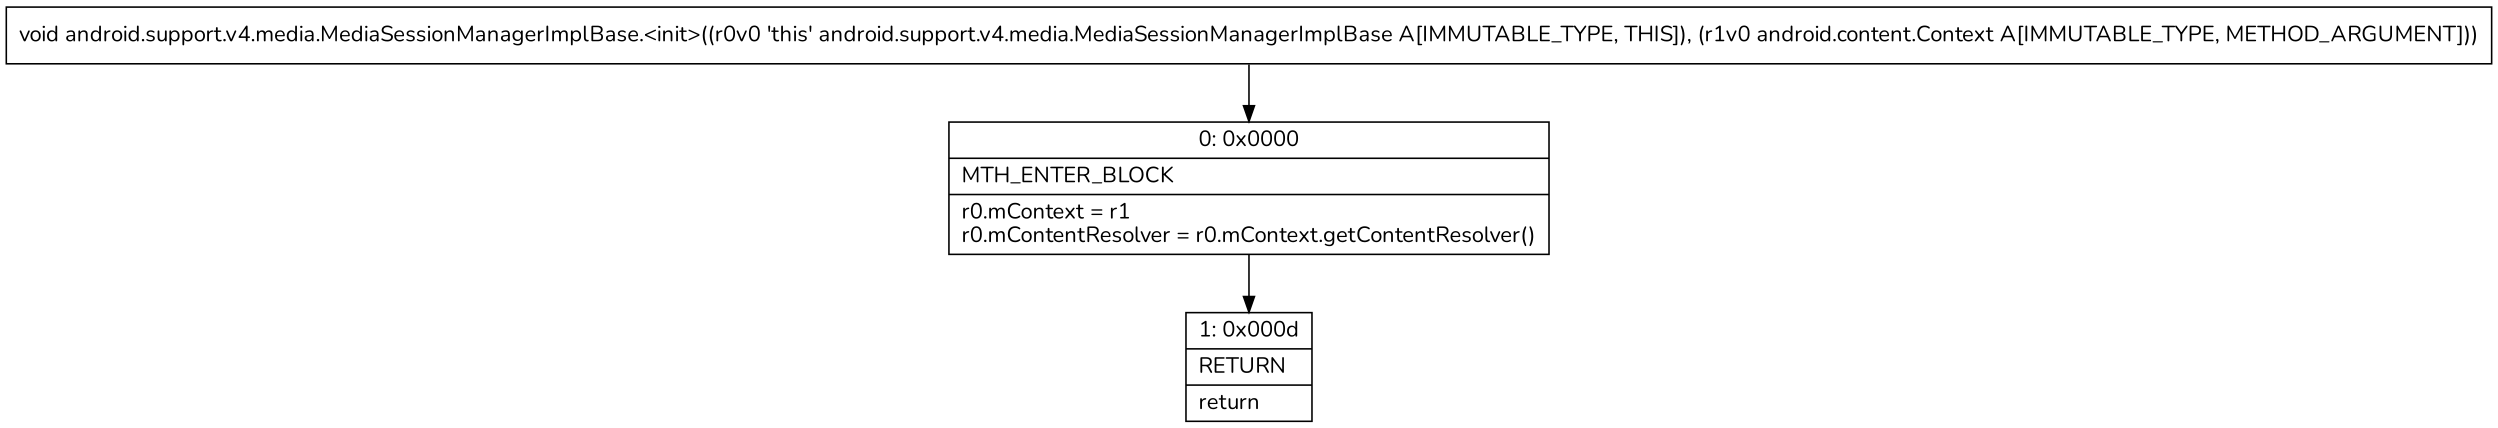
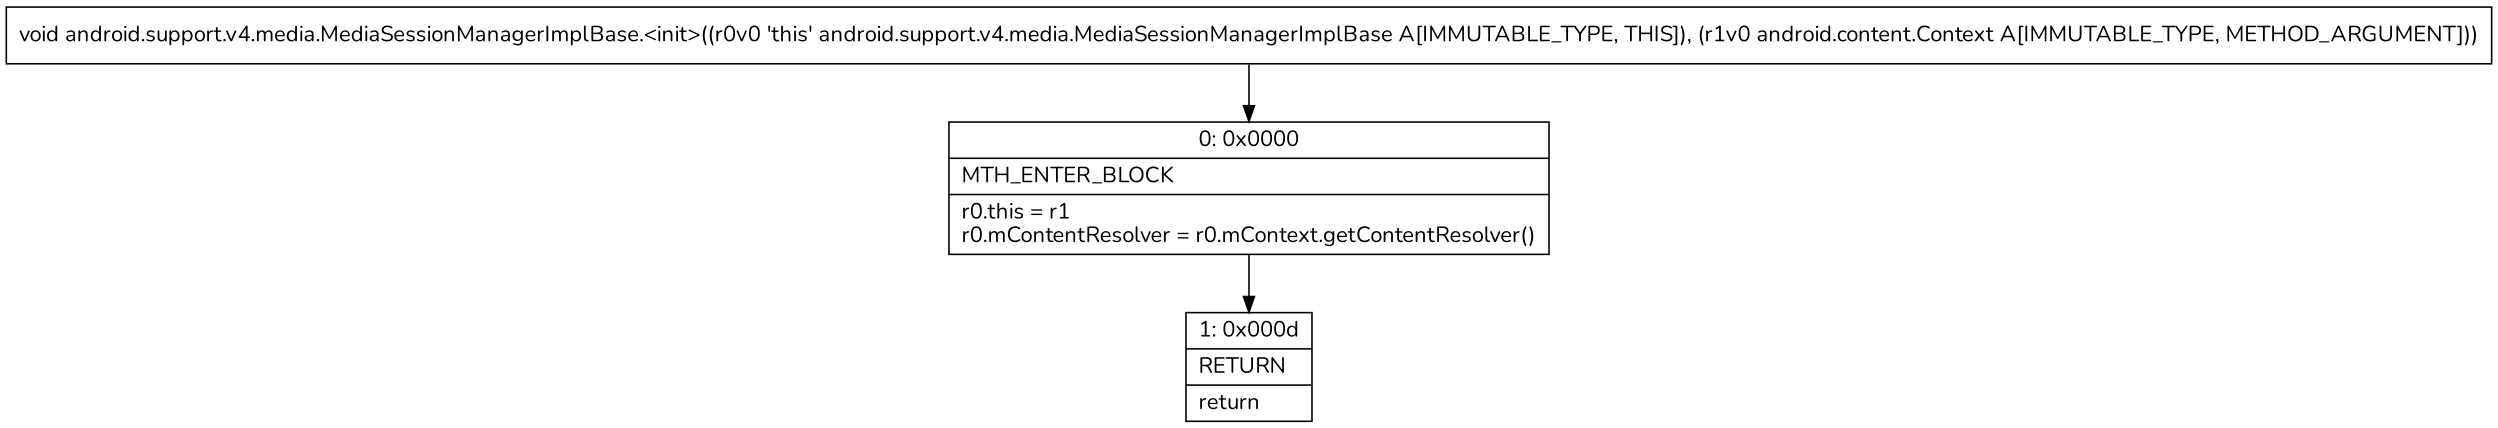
  digraph {
    fontname=Nunito
    node [shape=record fontname=Nunito]
    edge [fontname=Nunito]
-   n1 [label="{0\:\ 0x0000|MTH_ENTER_BLOCK\l|r0.mContext = r1\lr0.mContentResolver = r0.mContext.getContentResolver()\l}"]
+   n1 [label="{0\:\ 0x0000|MTH_ENTER_BLOCK\l|r0.this = r1\lr0.mContentResolver = r0.mContext.getContentResolver()\l}"]
    n2 [label="{1\:\ 0x000d|RETURN\l|return\l}"]
    n3 [label="{void android.support.v4.media.MediaSessionManagerImplBase.\<init\>((r0v0 'this' android.support.v4.media.MediaSessionManagerImplBase A[IMMUTABLE_TYPE, THIS]), (r1v0 android.content.Context A[IMMUTABLE_TYPE, METHOD_ARGUMENT])) }"]
    n1 -> n2
    n3 -> n1
  }
